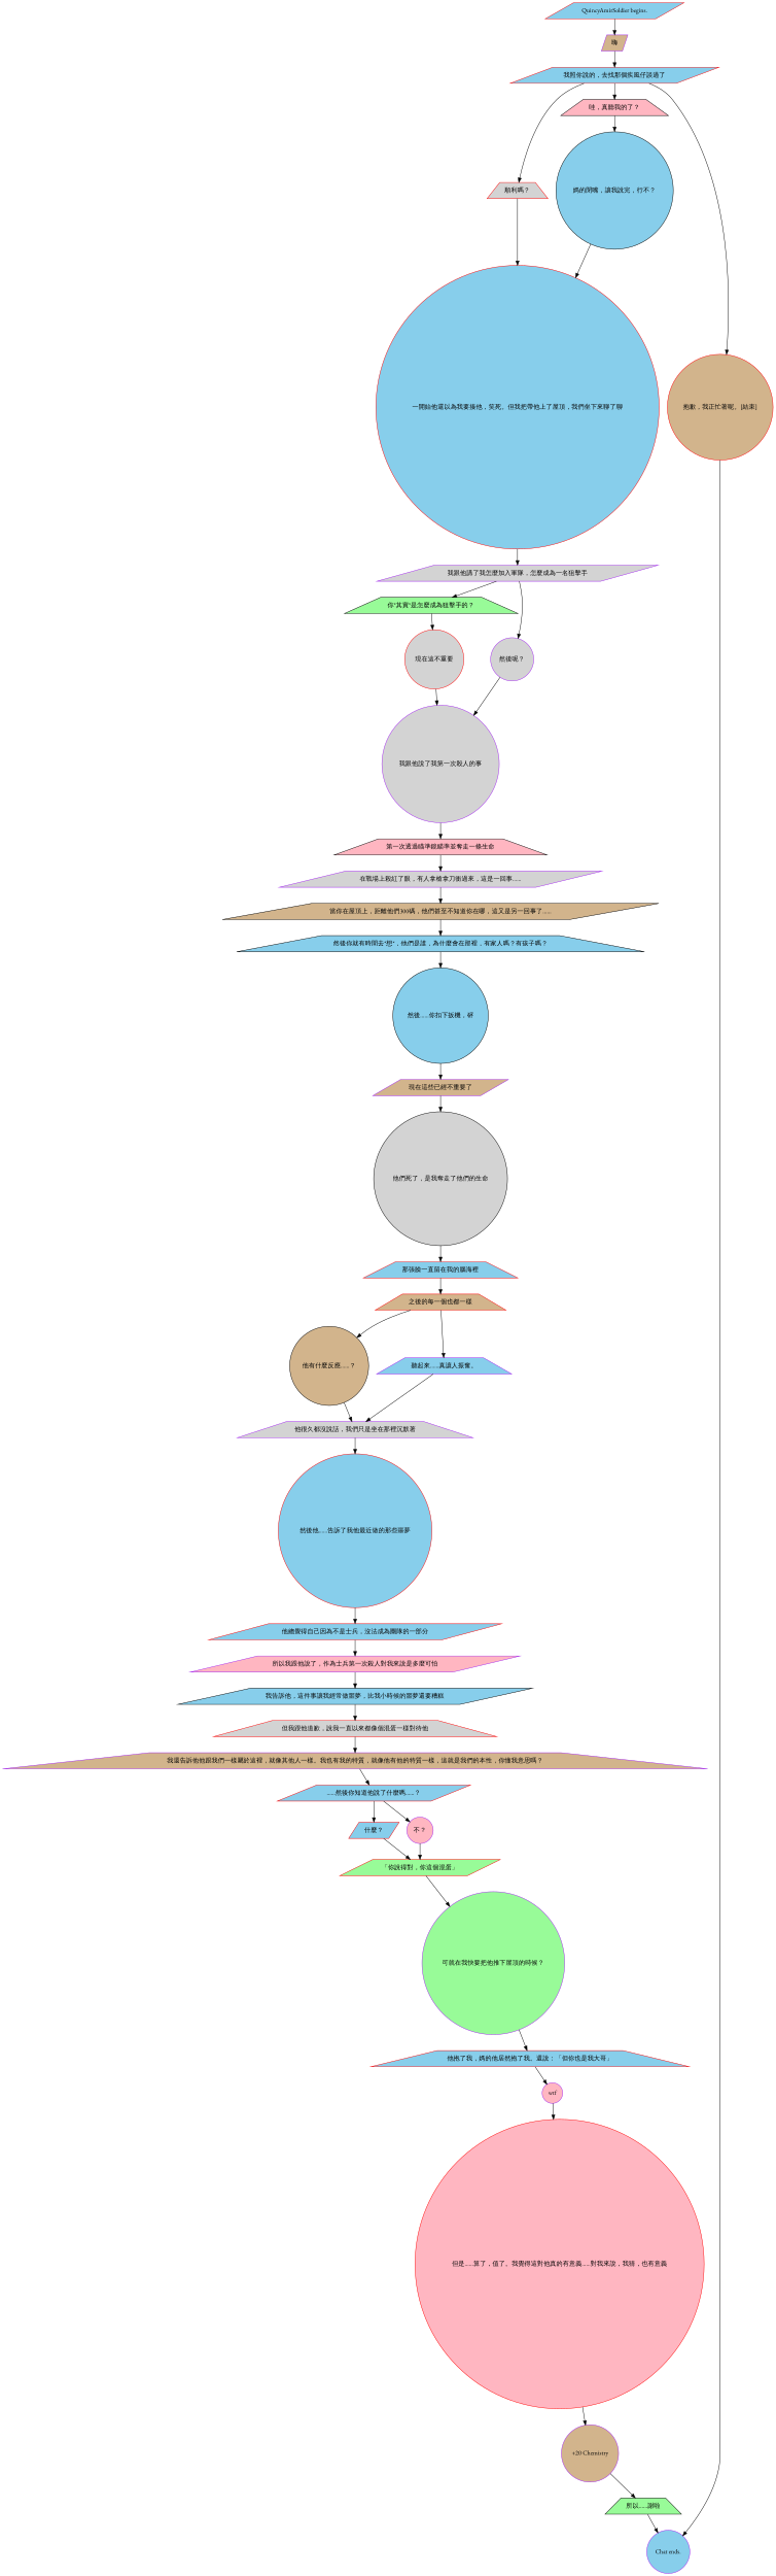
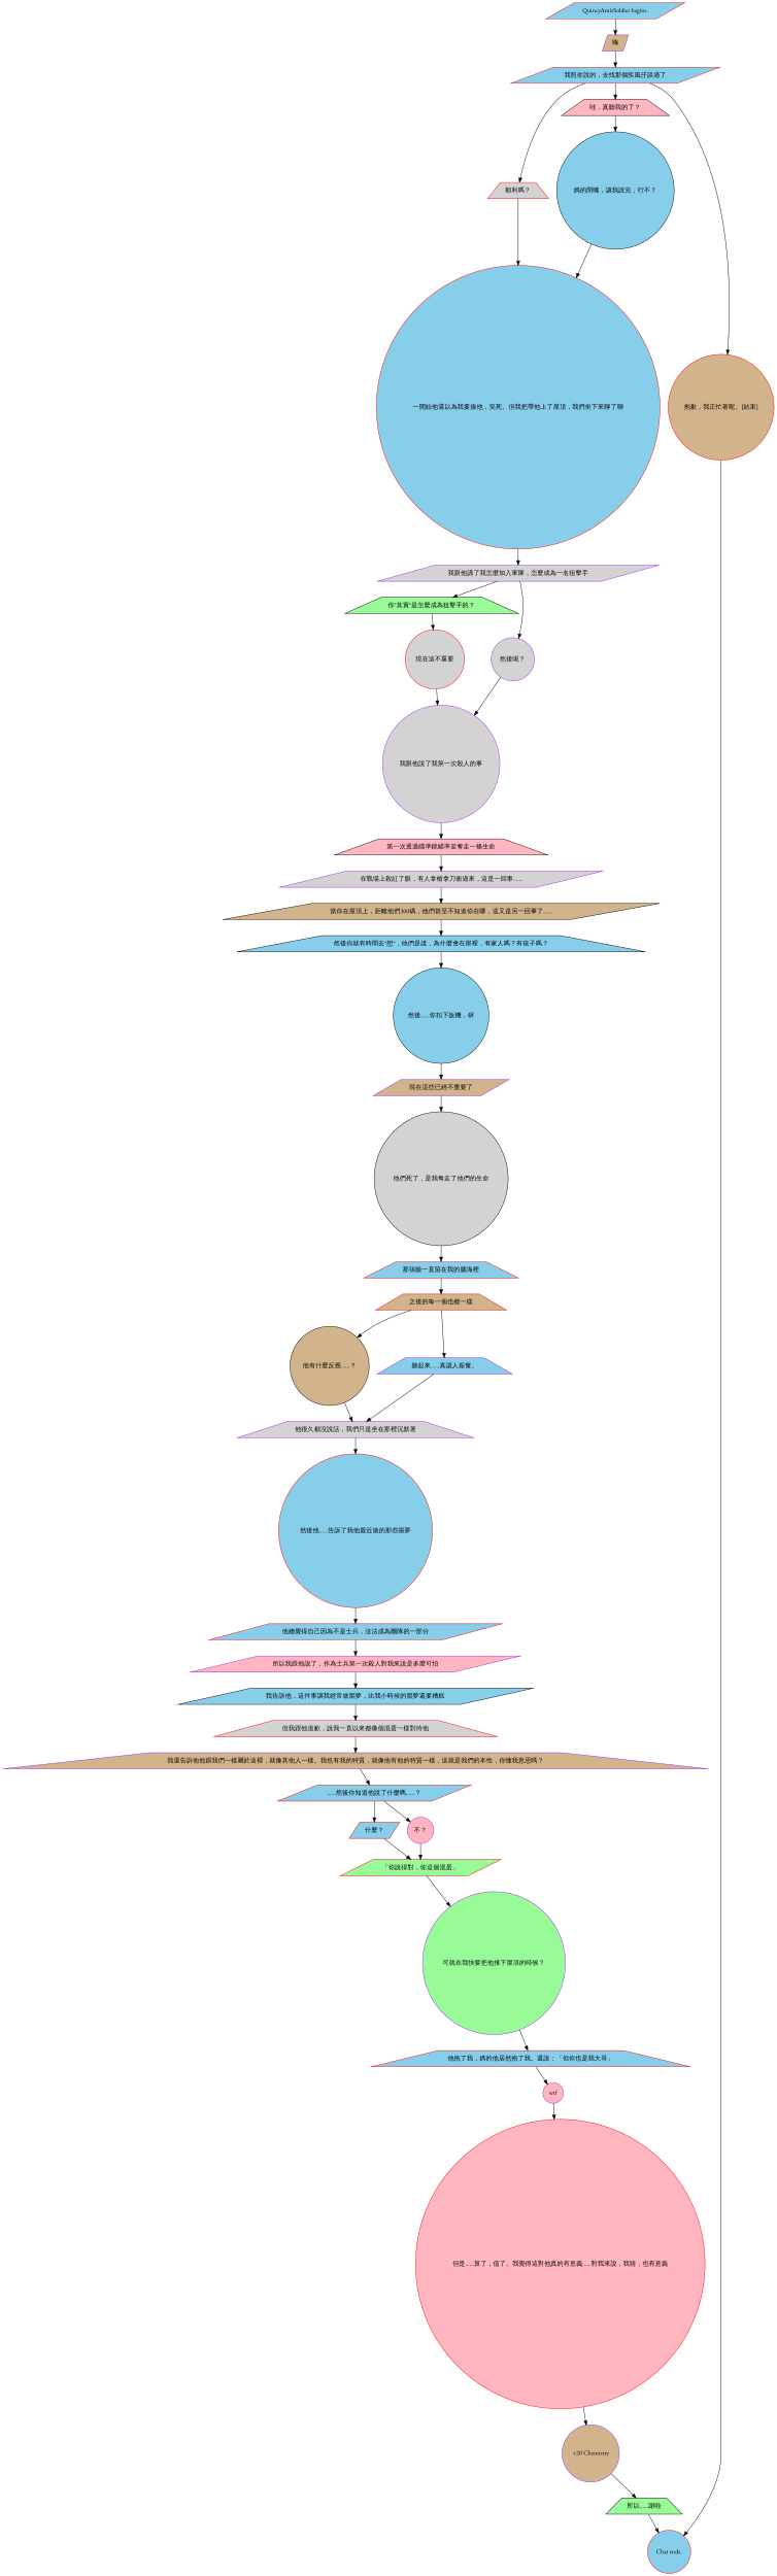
  digraph {
    fontname="EB Garamond"
    node [color=red fillcolor=skyblue fontname="EB Garamond" shape=circle style=filled]
    edge [fontname="EB Garamond"]
    "QuincyAmirSoldier begins." [shape=parallelogram]
    n2 [color=purple fillcolor=tan label="嗨" shape=parallelogram]
    n3 [label="我照你說的，去找那個疾風仔談過了" shape=parallelogram]
    n4 [fillcolor=lightgrey label="順利嗎？" shape=trapezium]
    n5 [color=black fillcolor=lightpink label="哇，真聽我的了？" shape=trapezium]
    n6 [fillcolor=tan label="抱歉，我正忙著呢。[結束]"]
    n7 [label="一開始他還以為我要揍他，笑死。但我把帶他上了屋頂，我們坐下來聊了聊"]
    n8 [color=black label="媽的閉嘴，讓我說完，行不？"]
-   "Chat ends." [color=purple]
+   "Chat ends."
    n10 [color=purple fillcolor=lightgrey label="我跟他講了我怎麼加入軍隊，怎麼成為一名狙擊手" shape=parallelogram]
    n11 [color=black fillcolor=palegreen label="你*其實*是怎麼成為狙擊手的？" shape=trapezium]
    n12 [color=purple fillcolor=lightgrey label="然後呢？"]
    n13 [fillcolor=lightgrey label="現在這不重要"]
    n14 [color=purple fillcolor=lightgrey label="我跟他說了我第一次殺人的事"]
    n15 [color=black fillcolor=lightpink label="第一次透過瞄準鏡瞄準並奪走一條生命" shape=trapezium]
    n16 [color=purple fillcolor=lightgrey label="在戰場上殺紅了眼，有人拿槍拿刀衝過來，這是一回事……" shape=parallelogram]
    n17 [color=black fillcolor=tan label="當你在屋頂上，距離他們300碼，他們甚至不知道你在哪，這又是另一回事了……" shape=parallelogram]
    n18 [color=black label="然後你就有時間去*想*，他們是誰，為什麼會在那裡，有家人嗎？有孩子嗎？" shape=trapezium]
    n19 [color=black label="然後……你扣下扳機，砰"]
    n20 [color=purple fillcolor=tan label="現在這些已經不重要了" shape=parallelogram]
    n21 [color=black fillcolor=lightgrey label="他們死了，是我奪走了他們的生命"]
    n22 [label="那張臉一直留在我的腦海裡" shape=trapezium]
    n23 [fillcolor=tan label="之後的每一個也都一樣" shape=trapezium]
    n24 [color=black fillcolor=tan label="他有什麼反應……？"]
    n25 [color=purple label="聽起來……真讓人振奮。" shape=trapezium]
    n26 [color=purple fillcolor=lightgrey label="他很久都沒說話，我們只是坐在那裡沉默著" shape=trapezium]
    n27 [label="然後他……告訴了我他最近做的那些噩夢"]
    n28 [label="他總覺得自己因為不是士兵，沒法成為團隊的一部分" shape=parallelogram]
    n29 [color=purple fillcolor=lightpink label="所以我跟他說了，作為士兵第一次殺人對我來說是多麼可怕" shape=parallelogram]
    n30 [color=black label="我告訴他，這件事讓我經常做噩夢，比我小時候的噩夢還要糟糕" shape=parallelogram]
    n31 [fillcolor=lightgrey label="但我跟他道歉，說我一直以來都像個混蛋一樣對待他" shape=trapezium]
    n32 [color=purple fillcolor=tan label="我還告訴他他跟我們一樣屬於這裡，就像其他人一樣。我也有我的特質，就像他有他的特質一樣，這就是我們的本性，你懂我意思嗎？" shape=trapezium]
    n33 [label="……然後你知道他說了什麼嗎……？" shape=parallelogram]
    n34 [label="什麼？" shape=parallelogram]
    n35 [color=purple fillcolor=lightpink label="不？"]
    n36 [fillcolor=palegreen label="「你說得對，你這個混蛋」" shape=parallelogram]
    n37 [color=purple fillcolor=palegreen label="可就在我快要把他推下屋頂的時候？"]
    n38 [label="他抱了我，媽的他居然抱了我。還說：「但你也是我大哥」" shape=trapezium]
    n39 [color=purple fillcolor=lightpink label=wtf]
    n40 [fillcolor=lightpink label="但是……算了，值了。我覺得這對他真的有意義……對我來說，我猜，也有意義"]
    n41 [color=purple fillcolor=tan label="+20 Chemistry"]
    n42 [color=black fillcolor=palegreen label="所以……謝啦" shape=trapezium]
    "QuincyAmirSoldier begins." -> n2
    n2 -> n3
    n3 -> n4
    n3 -> n5
    n3 -> n6
    n4 -> n7
    n5 -> n8
    n6 -> "Chat ends."
    n7 -> n10
    n8 -> n7
    n10 -> n11
    n10 -> n12
    n11 -> n13
    n12 -> n14
    n13 -> n14
    n14 -> n15
    n15 -> n16
    n16 -> n17
    n17 -> n18
    n18 -> n19
    n19 -> n20
    n20 -> n21
    n21 -> n22
    n22 -> n23
    n23 -> n24
    n23 -> n25
    n24 -> n26
    n25 -> n26
    n26 -> n27
    n27 -> n28
    n28 -> n29
    n29 -> n30
    n30 -> n31
    n31 -> n32
    n32 -> n33
    n33 -> n34
    n33 -> n35
    n34 -> n36
    n35 -> n36
    n36 -> n37
    n37 -> n38
    n38 -> n39
    n39 -> n40
    n40 -> n41
    n41 -> n42
    n42 -> "Chat ends."
  }
